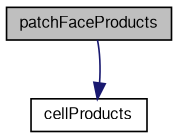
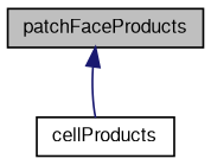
  digraph {
    rankdir=TB
    node [color=black fontname=FreeSans fontsize=10 shape=record]
    n1 [fillcolor=grey75 fontcolor=black height=0.2 label=patchFaceProducts style=filled width=0.4]
    n2 [height=0.2 label=cellProducts width=0.4]
-   n2 -> n1 [color=midnightblue dir=back fontname=FreeSans fontsize=10 labelfontname=FreeSans labelfontsize=10 style=solid]
+   n1 -> n2 [color=midnightblue dir=back fontname=FreeSans fontsize=10 labelfontname=FreeSans labelfontsize=10 style=solid]
  }
